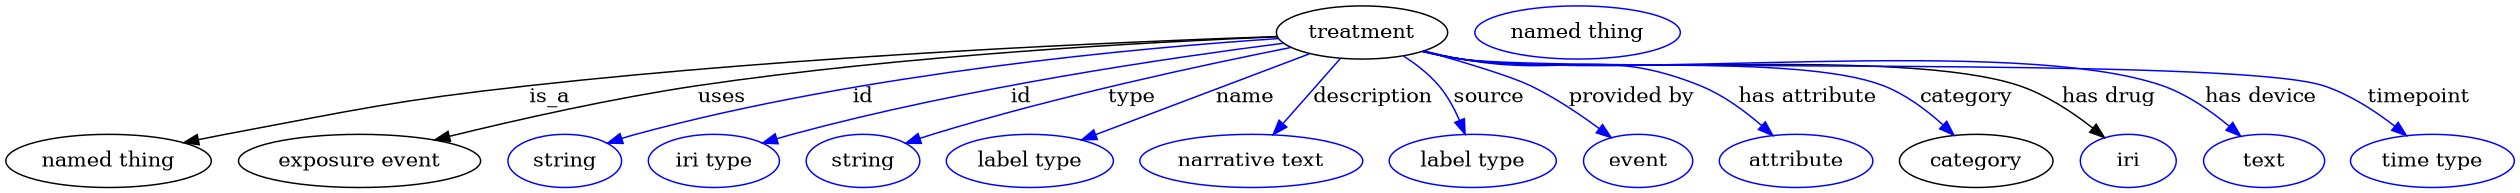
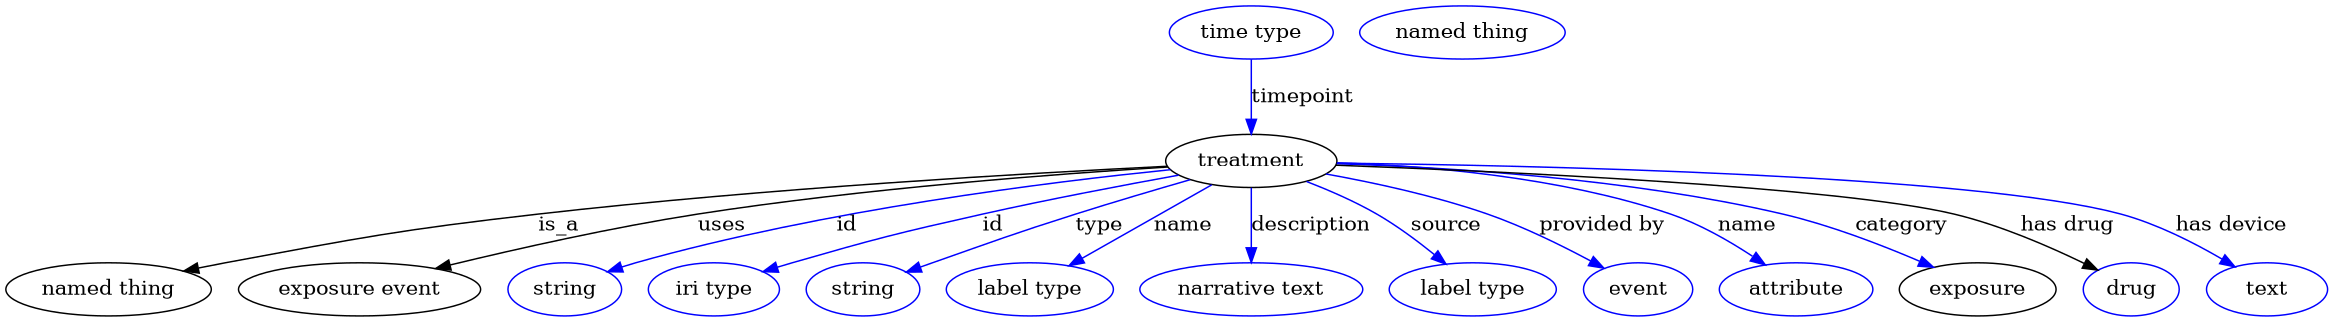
  digraph {
    node [color=blue]
    edge [color=blue style=solid]
    n1 [height=0.5 label=treatment width=1.6068 color=""]
    "named thing" [height=0.5 width=1.9318 color=""]
    "exposure event" [height=0.5 width=2.2748 color=""]
    n4 [height=0.5 label=string width=1.0652]
    n5 [height=0.5 label="iri type" width=1.2277]
    n6 [height=0.5 label=string width=1.0652]
    n7 [height=0.5 label="label type" width=1.5707]
    n8 [height=0.5 label="narrative text" width=2.0943]
    n9 [height=0.5 label="label type" width=1.5707]
    n10 [height=0.5 label=event width=1.0291]
    n11 [height=0.5 label=attribute width=1.4443]
-   category [height=0.5 width=1.4443 color=""]
-   n13 [height=0.5 label=iri width=0.9027]
+   category [height=0.5 width=1.4443 label=exposure color=""]
+   n13 [height=0.5 label=drug width=0.9027]
    n14 [height=0.5 label=text width=1.1374]
    n15 [height=0.5 label="time type" width=1.5346]
    n16 [height=0.5 label="named thing" width=1.9318]
    n1 -> "named thing" [label=is_a color="" style=""]
    n1 -> "exposure event" [label=uses color="" style=""]
    n1 -> n4 [label=id]
    n1 -> n5 [label=id]
    n1 -> n6 [label=type]
    n1 -> n7 [label=name]
    n1 -> n8 [label=description]
    n1 -> n9 [label=source]
    n1 -> n10 [label="provided by"]
-   n1 -> n11 [label="has attribute"]
+   n1 -> n11 [label=name]
    n1 -> category [label=category]
    n1 -> n13 [color=black label="has drug"]
    n1 -> n14 [label="has device"]
-   n1 -> n15 [label=timepoint]
+   n15 -> n1 [label=timepoint]
  }
